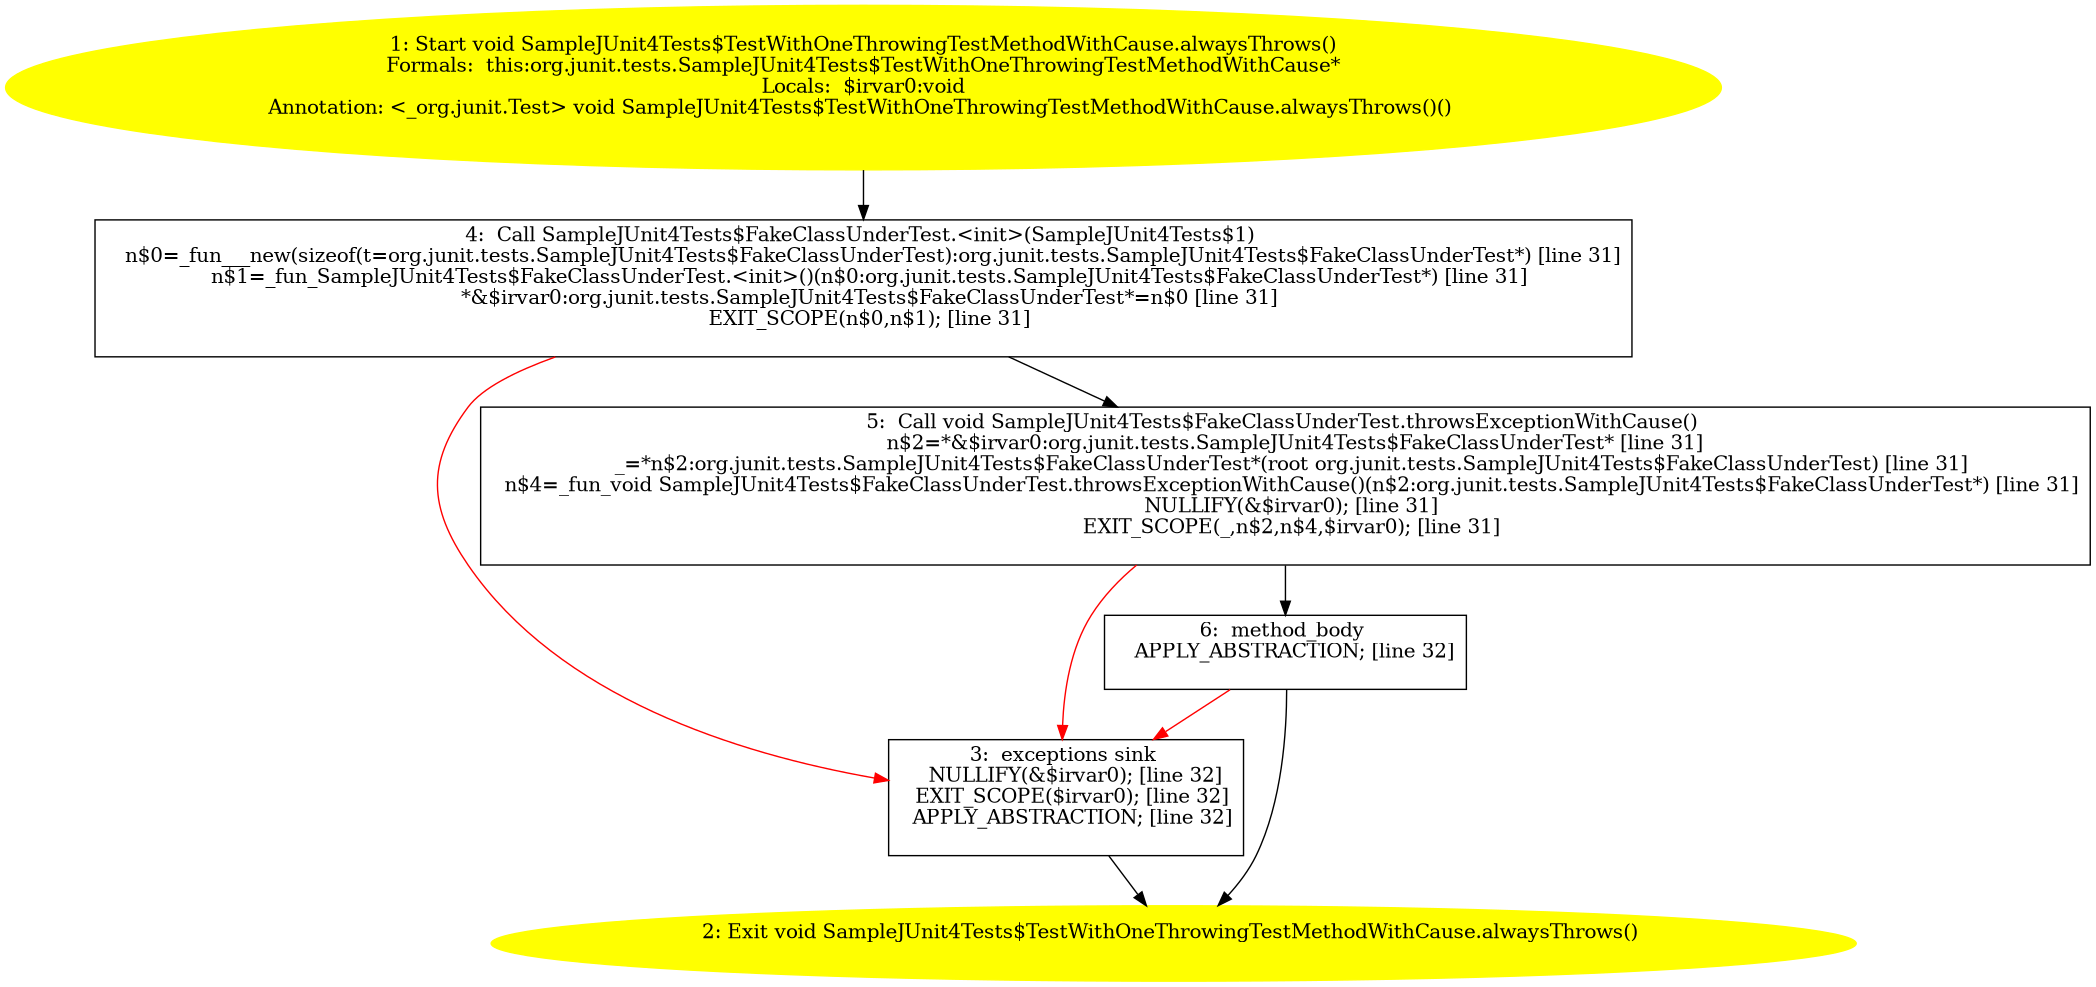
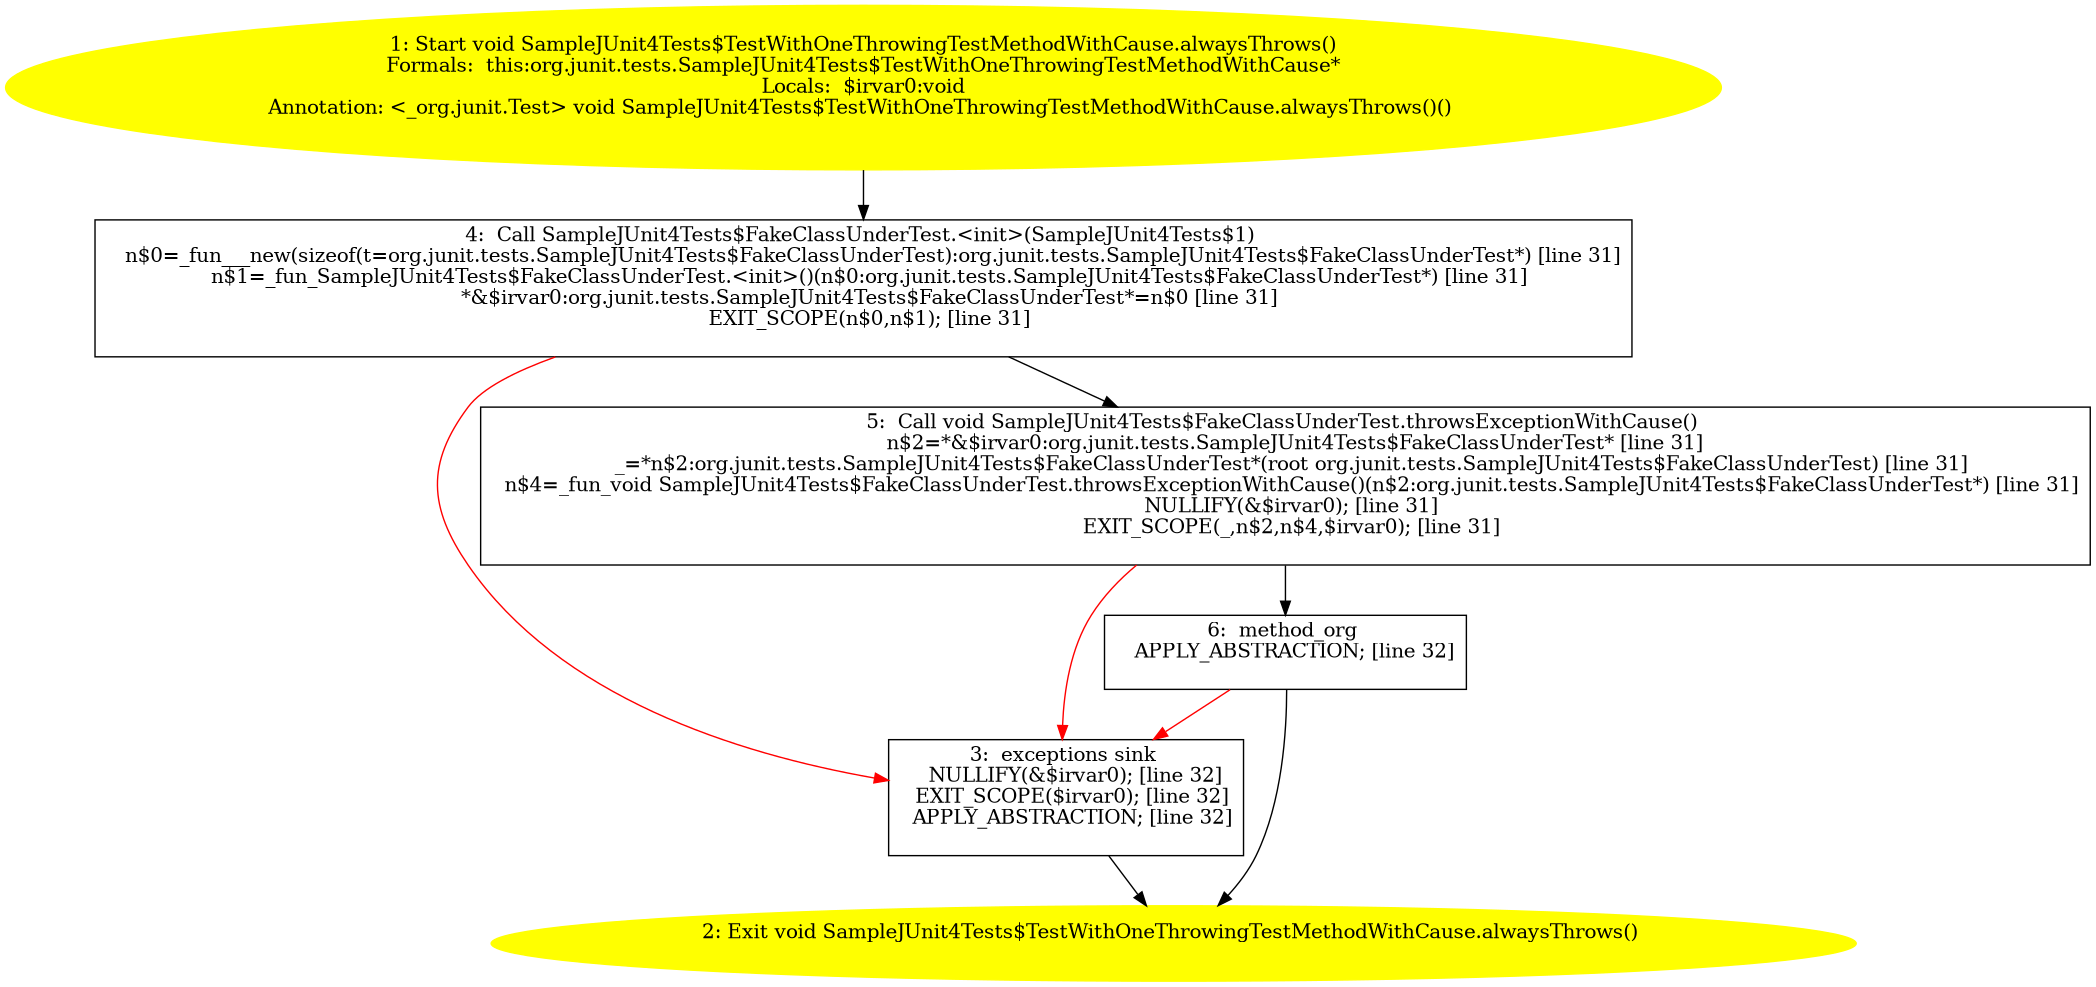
  digraph {
    fontname="DejaVu Serif"
    node [fontname="DejaVu Serif" shape=box]
    edge [fontname="DejaVu Serif"]
    n1 [color=yellow label="1: Start void SampleJUnit4Tests$TestWithOneThrowingTestMethodWithCause.alwaysThrows()\nFormals:  this:org.junit.tests.SampleJUnit4Tests$TestWithOneThrowingTestMethodWithCause*\nLocals:  $irvar0:void\nAnnotation: <_org.junit.Test> void SampleJUnit4Tests$TestWithOneThrowingTestMethodWithCause.alwaysThrows()() \n  " style=filled shape=""]
    n2 [label="4:  Call SampleJUnit4Tests$FakeClassUnderTest.<init>(SampleJUnit4Tests$1) \n   n$0=_fun___new(sizeof(t=org.junit.tests.SampleJUnit4Tests$FakeClassUnderTest):org.junit.tests.SampleJUnit4Tests$FakeClassUnderTest*) [line 31]\n  n$1=_fun_SampleJUnit4Tests$FakeClassUnderTest.<init>()(n$0:org.junit.tests.SampleJUnit4Tests$FakeClassUnderTest*) [line 31]\n  *&$irvar0:org.junit.tests.SampleJUnit4Tests$FakeClassUnderTest*=n$0 [line 31]\n  EXIT_SCOPE(n$0,n$1); [line 31]\n "]
    n3 [label="3:  exceptions sink \n   NULLIFY(&$irvar0); [line 32]\n  EXIT_SCOPE($irvar0); [line 32]\n  APPLY_ABSTRACTION; [line 32]\n "]
    n4 [label="5:  Call void SampleJUnit4Tests$FakeClassUnderTest.throwsExceptionWithCause() \n   n$2=*&$irvar0:org.junit.tests.SampleJUnit4Tests$FakeClassUnderTest* [line 31]\n  _=*n$2:org.junit.tests.SampleJUnit4Tests$FakeClassUnderTest*(root org.junit.tests.SampleJUnit4Tests$FakeClassUnderTest) [line 31]\n  n$4=_fun_void SampleJUnit4Tests$FakeClassUnderTest.throwsExceptionWithCause()(n$2:org.junit.tests.SampleJUnit4Tests$FakeClassUnderTest*) [line 31]\n  NULLIFY(&$irvar0); [line 31]\n  EXIT_SCOPE(_,n$2,n$4,$irvar0); [line 31]\n "]
    n5 [color=yellow label="2: Exit void SampleJUnit4Tests$TestWithOneThrowingTestMethodWithCause.alwaysThrows() \n  " style=filled shape=""]
-   n6 [label="6:  method_body \n   APPLY_ABSTRACTION; [line 32]\n "]
+   n6 [label="6:  method_org \n   APPLY_ABSTRACTION; [line 32]\n "]
    n1 -> n2
    n2 -> n3 [color=red]
    n2 -> n4
    n3 -> n5
    n4 -> n3 [color=red]
    n4 -> n6
    n6 -> n3 [color=red]
    n6 -> n5
  }
